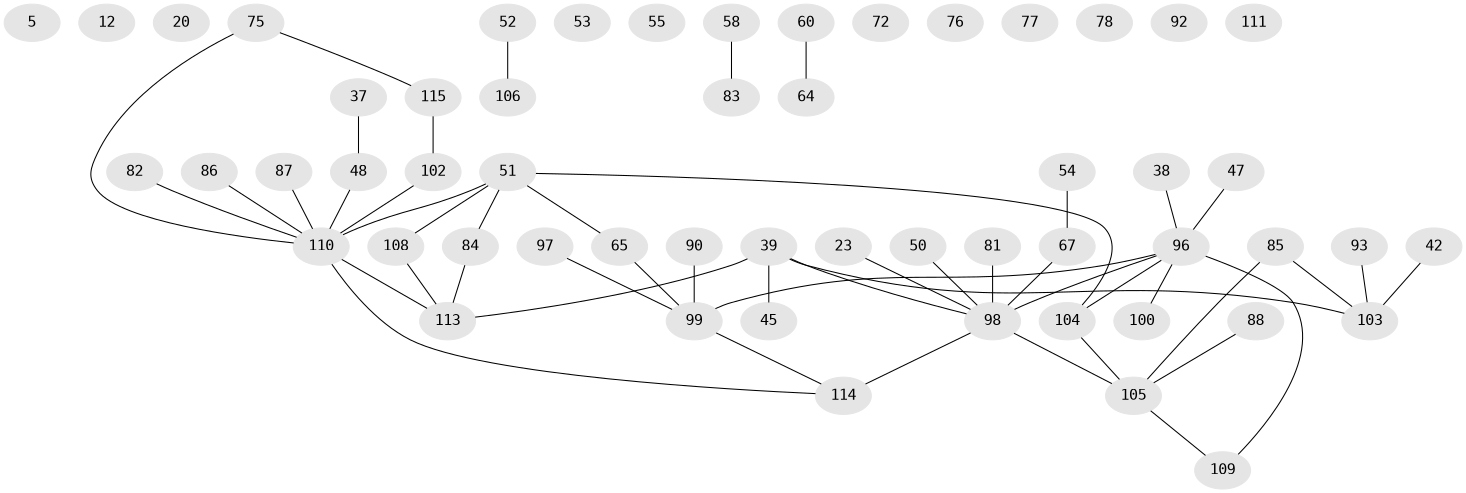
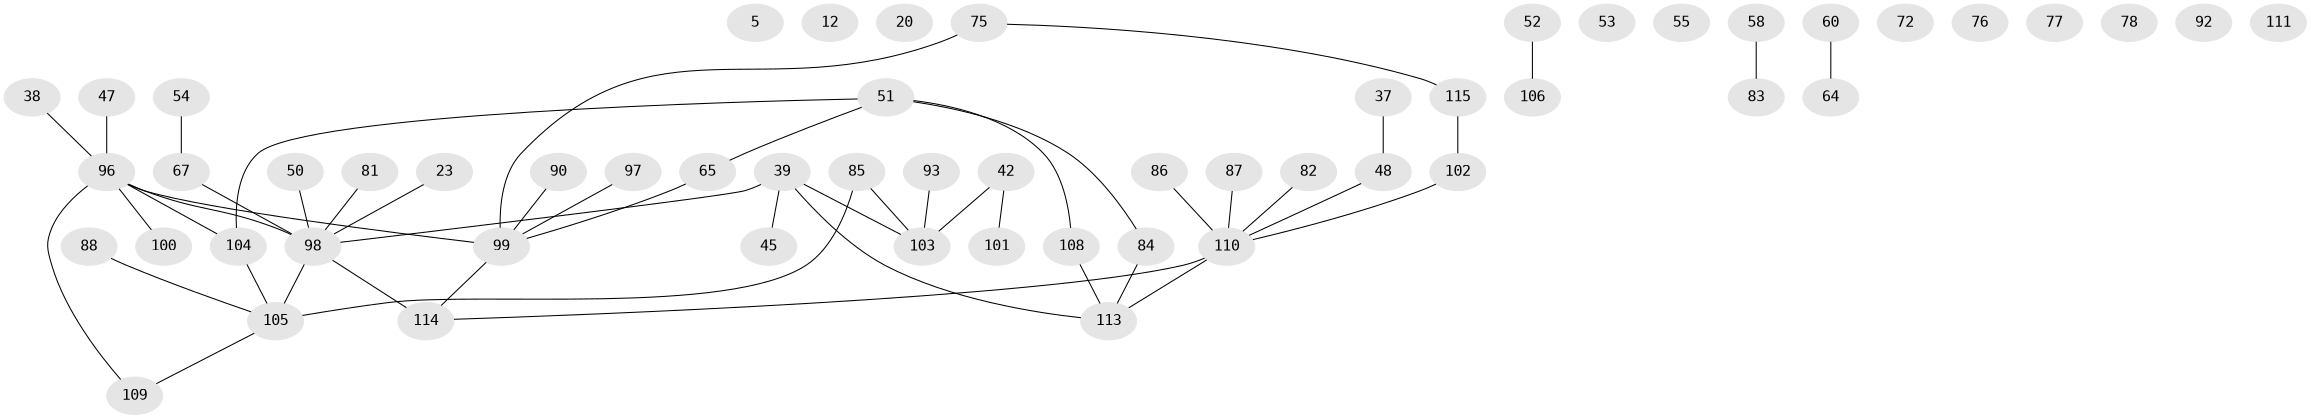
  graph {
    fontname="DejaVu Sans Mono"
    node [color=gray90 fontname="DejaVu Sans Mono" style=filled]
    edge [fontname="DejaVu Sans Mono"]
    5
    12
    20 [super="+8"]
    98 [super="+46+35+2+73"]
    105 [super="+9+28+34+15"]
    114 [super="+70+112"]
    23
    37
    48
    110 [super="+21+94+107"]
    96 [super="+59+25+71+91"]
    104 [super="+62+79"]
    99 [super="+89"]
    100
    109 [super="+49"]
    38
    39 [super="+22+10"]
    45
    103
    113 [super="+27"]
    42
+   101
    47
    50
    51
    65
    84 [super="+43+74"]
    108
    52
    106
    53
    67 [super="+31+36"]
    54
    55
    83 [super="+30"]
    58
    60
    64
    72
    75
    115 [super="+24"]
    102
    76
    77
    78
    81
    82
    85 [super="+4"]
    86
    87 [super="+14"]
    88 [super="+17"]
    90
    92
    93
    97
    111
    98 -- 105 [weight=2]
    98 -- 114 [weight=3]
    105 -- 109
    23 -- 98
    37 -- 48
    48 -- 110
    110 -- 114 [weight=2]
    110 -- 113
    96 -- 98 [weight=4]
    96 -- 104
    96 -- 99 [weight=2]
    96 -- 100
    96 -- 109
    104 -- 105
    99 -- 114
    38 -- 96
    39 -- 98
    39 -- 45
    39 -- 103
    39 -- 113
    42 -- 103
+   42 -- 101
    47 -- 96
    50 -- 98
-   51 -- 110 [weight=2]
    51 -- 104
    51 -- 65
    51 -- 84
    51 -- 108
    65 -- 99
    84 -- 113
    108 -- 113
    52 -- 106
    67 -- 98
    54 -- 67
    58 -- 83
    60 -- 64
-   75 -- 110
+   75 -- 99
    75 -- 115
    115 -- 102
    102 -- 110
    81 -- 98
    82 -- 110
    85 -- 105
    85 -- 103
    86 -- 110
    87 -- 110
    88 -- 105
    90 -- 99
    93 -- 103
    97 -- 99
  }
